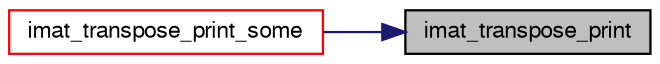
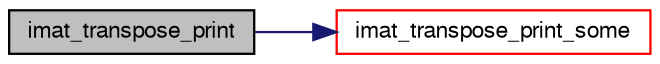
  digraph {
    rankdir=LR
    node [fontname=FreeSans fontsize=10 shape=record]
    n1 [color=black fillcolor=grey75 fontcolor=black height=0.2 label=imat_transpose_print style=filled width=0.4]
    n2 [color=red height=0.2 label=imat_transpose_print_some width=0.4]
-   n2 -> n1 [color=midnightblue fontname=FreeSans fontsize=10 labelfontname=FreeSans labelfontsize=10 style=solid]
+   n1 -> n2 [color=midnightblue fontname=FreeSans fontsize=10 labelfontname=FreeSans labelfontsize=10 style=solid]
  }
